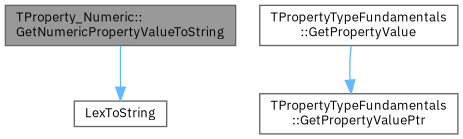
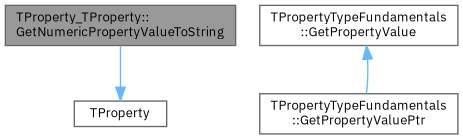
  digraph {
    fontname="IBM Plex Sans"
    rankdir=TB
    node [color=grey40 fillcolor=white fontname="IBM Plex Sans" fontsize=10 shape=box style=filled]
    edge [color=steelblue1 fontname="IBM Plex Sans" fontsize=10 labelfontname=Helvetica labelfontsize=10 style=solid]
-   n1 [color=gray40 fillcolor=grey60 fontcolor=black height=0.2 label="TProperty_Numeric::\lGetNumericPropertyValueToString" width=0.4]
-   n2 [height=0.2 label=LexToString width=0.4]
+   n1 [color=gray40 fillcolor=grey60 fontcolor=black height=0.2 label="TProperty_TProperty::\lGetNumericPropertyValueToString" width=0.4]
+   n2 [height=0.2 label=TProperty width=0.4]
    n3 [height=0.2 label="TPropertyTypeFundamentals\l::GetPropertyValue" width=0.4]
    n4 [height=0.2 label="TPropertyTypeFundamentals\l::GetPropertyValuePtr" width=0.4]
    n1 -> n2
-   n3 -> n4
+   n4 -> n3
  }
